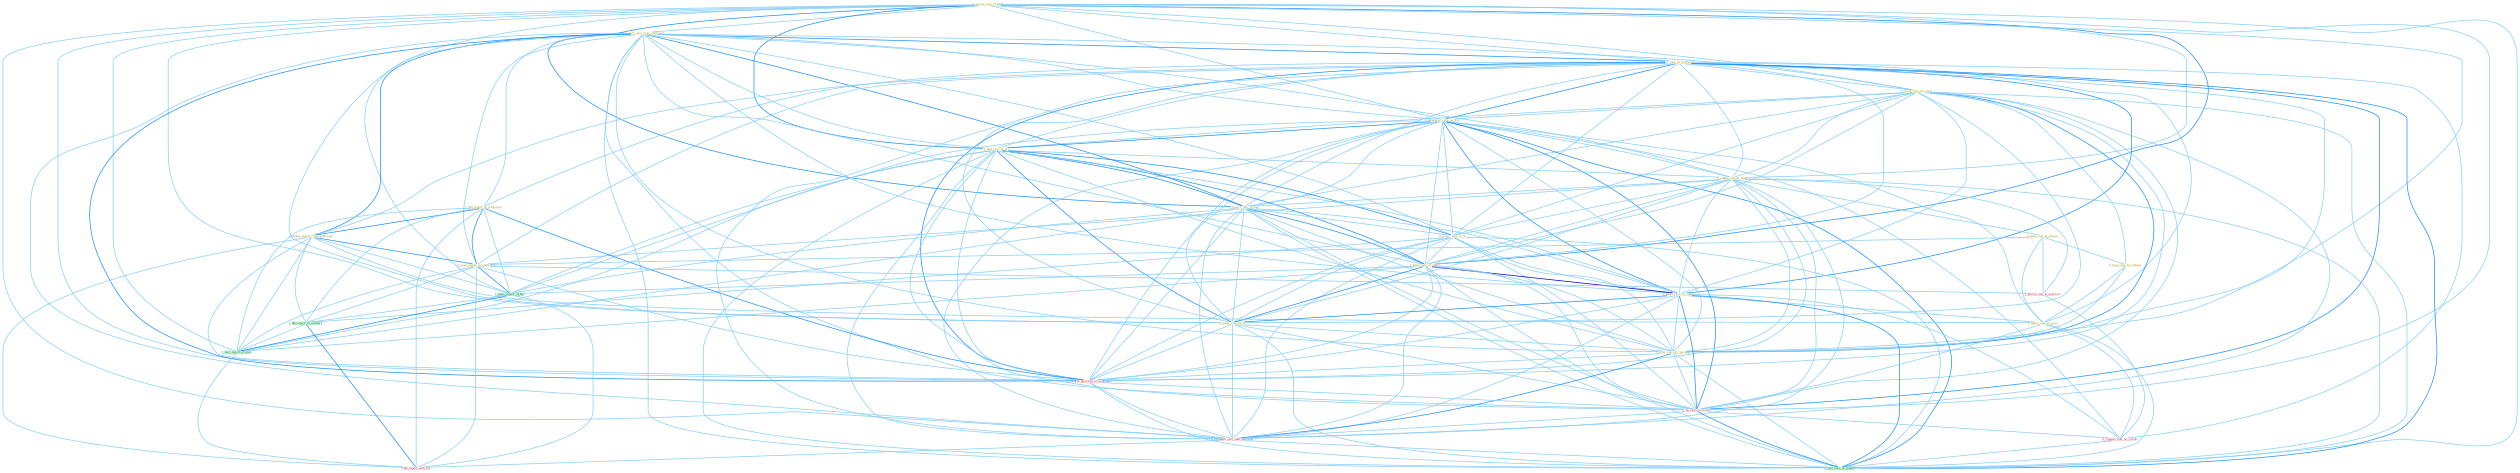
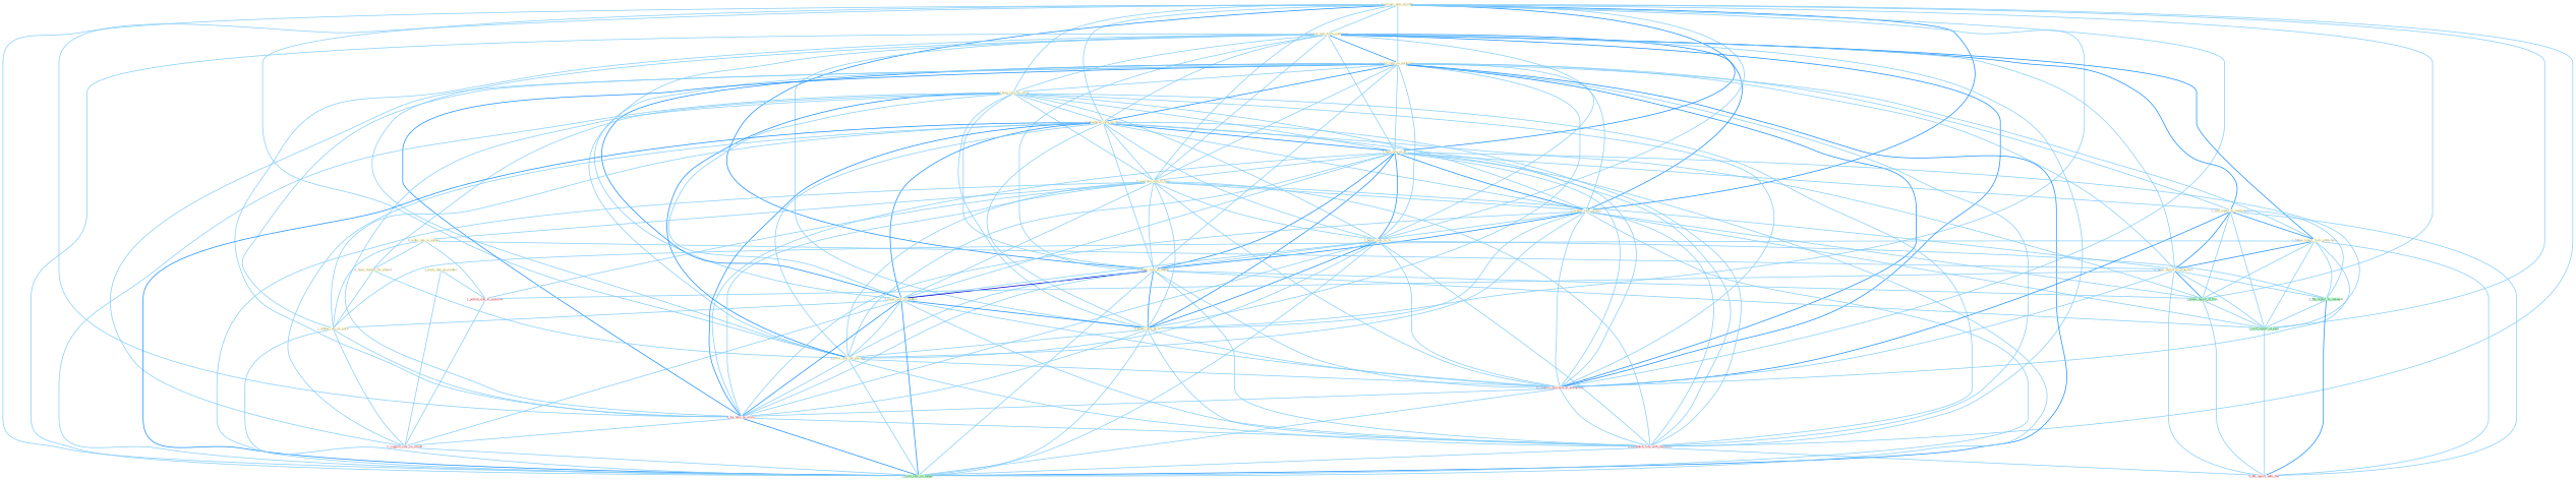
  graph {
    fontname="IBM Plex Sans"
    node [color="#ffffe0" fixedsize=true fontcolor="#8b7d6b" fontname="IBM Plex Sans" fontsize=4 shape=polygon style=filled]
    edge [color="#87cefa" fontname="IBM Plex Sans" w=1]
    "1_assum_rate_of_inflat " [height=.06 width=.5]
    "0_expect_rate_from_entitynam " [height=.06 width=.5]
    "1_cut_rate_on_entitynam " [height=.06 width=.5]
    "0_charg_rate_for_insur " [height=.06 width=.5]
    "1_downgrad_rate_on_firm " [height=.06 width=.5]
    "1_had_rate_of_% " [height=.06 width=.5]
-   "0_question_rate_in_hear " [height=.06 width=.5 label="0_million_rate_in_hear"]
+   "0_question_rate_in_hear " [height=.06 width=.5]
    "1_expect_rate_of_loan " [height=.06 width=.5]
    "0_boost_rate_to_% " [height=.06 width=.5]
    "1_told_report_at_entitynam " [height=.06 width=.5]
    "1_lower_rate_of_million " [height=.06 width=.5]
    "0_write_rule_in_advanc " [height=.06 width=.5]
-   "0_have_rule_for_attend " [height=.06 width=.5]
+   "0_have_rule_for_attend " [height=.06 width=.5 label="0_have_mediat_for_attend"]
    "1_follow_report_from_entitynam " [height=.06 width=.5]
    "0_been_report_in_entitynam " [height=.06 width=.5]
    "1_lower_rate_on_million " [height=.06 width=.5]
    "1_follow_rule_on_price " [height=.06 width=.5]
    "0_lower_rate_by_% " [height=.06 width=.5]
    "1_offer_rate_for_packag " [height=.06 width=.5]
+   "1_back_role_as_mediat " [height=.06 width=.5]
    n21 [color="#fff0f5" fontcolor="#b22222" height=.06 label="0_confirm_descend_at_entitynam" width=.5]
    "1_portrai_role_in_yearnum " [color="#fff0f5" fontcolor="#b22222" height=.06 width=.5]
    "0_ha_rate_on_morn " [color="#fff0f5" fontcolor="#b22222" height=.06 width=.5]
    "0_support_role_on_condit " [color="#fff0f5" fontcolor="#b22222" height=.06 width=.5]
    "0_establish_rate_with_descend " [color="#fff0f5" fontcolor="#b22222" height=.06 width=.5]
    "0_file_report_with_the " [color="#fff0f5" fontcolor="#b22222" height=.06 width=.5]
    "1_been_report_of_firm " [color="#BDFCC9" fontcolor="#2f4f4f" height=.06 width=.5]
    "1_hurt_report_of_earn " [color="#BDFCC9" fontcolor="#2f4f4f" height=.06 width=.5]
    "1_carri_rate_on_balanc " [color="#BDFCC9" fontcolor="#2f4f4f" height=.06 width=.5]
    "1_file_report_to_network " [color="#BDFCC9" fontcolor="#2f4f4f" height=.06 width=.5]
    subgraph sub_1 {
      "1_assum_rate_of_inflat "
      "0_expect_rate_from_entitynam "
      "1_cut_rate_on_entitynam "
      "0_charg_rate_for_insur "
      "1_downgrad_rate_on_firm "
      "1_had_rate_of_% "
      "0_question_rate_in_hear "
      "1_expect_rate_of_loan "
      "0_boost_rate_to_% "
      "1_told_report_at_entitynam "
      "1_lower_rate_of_million "
      "0_write_rule_in_advanc "
      "0_have_rule_for_attend "
      "1_follow_report_from_entitynam "
      "0_been_report_in_entitynam "
      "1_lower_rate_on_million "
      "1_follow_rule_on_price "
      "0_lower_rate_by_% "
      "1_offer_rate_for_packag "
+     "1_back_role_as_mediat "
    }
    subgraph sub_2 {
      n21
      "1_portrai_role_in_yearnum "
      "0_ha_rate_on_morn "
      "0_support_role_on_condit "
      "0_establish_rate_with_descend "
      "0_file_report_with_the "
    }
    "1_assum_rate_of_inflat " -- "0_expect_rate_from_entitynam "
    "1_assum_rate_of_inflat " -- "1_cut_rate_on_entitynam "
    "1_assum_rate_of_inflat " -- "0_charg_rate_for_insur "
    "1_assum_rate_of_inflat " -- "1_downgrad_rate_on_firm "
    "1_assum_rate_of_inflat " -- "1_had_rate_of_% " [color="#1e90ff" w=2]
    "1_assum_rate_of_inflat " -- "0_question_rate_in_hear "
    "1_assum_rate_of_inflat " -- "1_expect_rate_of_loan " [color="#1e90ff" w=2]
+   "1_assum_rate_of_inflat " -- "0_boost_rate_to_% "
    "1_assum_rate_of_inflat " -- "1_lower_rate_of_million " [color="#1e90ff" w=2]
    "1_assum_rate_of_inflat " -- "0_lower_rate_by_% "
    "1_assum_rate_of_inflat " -- "1_offer_rate_for_packag "
    "1_assum_rate_of_inflat " -- n21
    "1_assum_rate_of_inflat " -- "0_ha_rate_on_morn "
    "1_assum_rate_of_inflat " -- "0_establish_rate_with_descend "
    "1_assum_rate_of_inflat " -- "1_been_report_of_firm "
    "1_assum_rate_of_inflat " -- "1_hurt_report_of_earn "
    "1_assum_rate_of_inflat " -- "1_carri_rate_on_balanc "
    "0_expect_rate_from_entitynam " -- "1_cut_rate_on_entitynam " [color="#1e90ff" w=2]
    "0_expect_rate_from_entitynam " -- "0_charg_rate_for_insur "
    "0_expect_rate_from_entitynam " -- "1_downgrad_rate_on_firm "
    "0_expect_rate_from_entitynam " -- "1_had_rate_of_% "
    "0_expect_rate_from_entitynam " -- "0_question_rate_in_hear "
    "0_expect_rate_from_entitynam " -- "1_expect_rate_of_loan " [color="#1e90ff" w=2]
    "0_expect_rate_from_entitynam " -- "0_boost_rate_to_% "
-   "0_expect_rate_from_entitynam " -- "1_told_report_at_entitynam "
+   "0_expect_rate_from_entitynam " -- "1_told_report_at_entitynam " [color="#1e90ff"]
    "0_expect_rate_from_entitynam " -- "1_lower_rate_of_million "
    "0_expect_rate_from_entitynam " -- "1_follow_report_from_entitynam " [color="#1e90ff" w=2]
    "0_expect_rate_from_entitynam " -- "0_been_report_in_entitynam "
    "0_expect_rate_from_entitynam " -- "1_lower_rate_on_million "
    "0_expect_rate_from_entitynam " -- "0_lower_rate_by_% "
    "0_expect_rate_from_entitynam " -- "1_offer_rate_for_packag "
    "0_expect_rate_from_entitynam " -- n21 [color="#1e90ff" w=2]
    "0_expect_rate_from_entitynam " -- "0_ha_rate_on_morn "
    "0_expect_rate_from_entitynam " -- "0_establish_rate_with_descend "
    "0_expect_rate_from_entitynam " -- "1_carri_rate_on_balanc "
    "1_cut_rate_on_entitynam " -- "0_charg_rate_for_insur "
    "1_cut_rate_on_entitynam " -- "1_downgrad_rate_on_firm " [color="#1e90ff" w=2]
    "1_cut_rate_on_entitynam " -- "1_had_rate_of_% "
    "1_cut_rate_on_entitynam " -- "0_question_rate_in_hear "
    "1_cut_rate_on_entitynam " -- "1_expect_rate_of_loan "
    "1_cut_rate_on_entitynam " -- "0_boost_rate_to_% "
    "1_cut_rate_on_entitynam " -- "1_told_report_at_entitynam "
    "1_cut_rate_on_entitynam " -- "1_lower_rate_of_million "
    "1_cut_rate_on_entitynam " -- "1_follow_report_from_entitynam "
    "1_cut_rate_on_entitynam " -- "0_been_report_in_entitynam "
    "1_cut_rate_on_entitynam " -- "1_lower_rate_on_million " [color="#1e90ff" w=2]
    "1_cut_rate_on_entitynam " -- "1_follow_rule_on_price "
    "1_cut_rate_on_entitynam " -- "0_lower_rate_by_% "
    "1_cut_rate_on_entitynam " -- "1_offer_rate_for_packag "
    "1_cut_rate_on_entitynam " -- n21 [color="#1e90ff" w=2]
    "1_cut_rate_on_entitynam " -- "0_ha_rate_on_morn " [color="#1e90ff" w=2]
    "1_cut_rate_on_entitynam " -- "0_support_role_on_condit "
    "1_cut_rate_on_entitynam " -- "0_establish_rate_with_descend "
    "1_cut_rate_on_entitynam " -- "1_carri_rate_on_balanc " [color="#1e90ff" w=2]
    "0_charg_rate_for_insur " -- "1_downgrad_rate_on_firm "
    "0_charg_rate_for_insur " -- "1_had_rate_of_% "
    "0_charg_rate_for_insur " -- "0_question_rate_in_hear "
    "0_charg_rate_for_insur " -- "1_expect_rate_of_loan "
    "0_charg_rate_for_insur " -- "0_boost_rate_to_% "
    "0_charg_rate_for_insur " -- "1_lower_rate_of_million "
    "0_charg_rate_for_insur " -- "0_have_rule_for_attend "
    "0_charg_rate_for_insur " -- "1_lower_rate_on_million "
    "0_charg_rate_for_insur " -- "0_lower_rate_by_% "
    "0_charg_rate_for_insur " -- "1_offer_rate_for_packag " [color="#1e90ff" w=2]
    "0_charg_rate_for_insur " -- n21
    "0_charg_rate_for_insur " -- "0_ha_rate_on_morn "
    "0_charg_rate_for_insur " -- "0_establish_rate_with_descend "
    "0_charg_rate_for_insur " -- "1_carri_rate_on_balanc "
    "1_downgrad_rate_on_firm " -- "1_had_rate_of_% " [color="#1e90ff"]
    "1_downgrad_rate_on_firm " -- "0_question_rate_in_hear "
    "1_downgrad_rate_on_firm " -- "1_expect_rate_of_loan "
    "1_downgrad_rate_on_firm " -- "0_boost_rate_to_% "
    "1_downgrad_rate_on_firm " -- "1_lower_rate_of_million "
    "1_downgrad_rate_on_firm " -- "1_lower_rate_on_million " [color="#1e90ff" w=2]
    "1_downgrad_rate_on_firm " -- "1_follow_rule_on_price "
    "1_downgrad_rate_on_firm " -- "0_lower_rate_by_% "
    "1_downgrad_rate_on_firm " -- "1_offer_rate_for_packag "
    "1_downgrad_rate_on_firm " -- n21
    "1_downgrad_rate_on_firm " -- "0_ha_rate_on_morn " [color="#1e90ff" w=2]
    "1_downgrad_rate_on_firm " -- "0_support_role_on_condit "
    "1_downgrad_rate_on_firm " -- "0_establish_rate_with_descend "
    "1_downgrad_rate_on_firm " -- "1_been_report_of_firm "
    "1_downgrad_rate_on_firm " -- "1_carri_rate_on_balanc " [color="#1e90ff" w=2]
    "1_had_rate_of_% " -- "0_question_rate_in_hear "
    "1_had_rate_of_% " -- "1_expect_rate_of_loan " [color="#1e90ff" w=2]
    "1_had_rate_of_% " -- "0_boost_rate_to_% " [color="#1e90ff" w=2]
    "1_had_rate_of_% " -- "1_lower_rate_of_million " [color="#1e90ff" w=2]
    "1_had_rate_of_% " -- "1_lower_rate_on_million "
    "1_had_rate_of_% " -- "0_lower_rate_by_% " [color="#1e90ff" w=2]
    "1_had_rate_of_% " -- "1_offer_rate_for_packag "
    "1_had_rate_of_% " -- n21
    "1_had_rate_of_% " -- "0_ha_rate_on_morn "
    "1_had_rate_of_% " -- "0_establish_rate_with_descend "
-   "1_had_rate_of_% " -- "1_been_report_of_firm "
+   "1_had_rate_of_% " -- "1_told_report_at_entitynam "
    "1_had_rate_of_% " -- "1_hurt_report_of_earn "
    "1_had_rate_of_% " -- "1_carri_rate_on_balanc "
    "0_question_rate_in_hear " -- "1_expect_rate_of_loan "
    "0_question_rate_in_hear " -- "0_boost_rate_to_% "
    "0_question_rate_in_hear " -- "1_lower_rate_of_million "
    "0_question_rate_in_hear " -- "0_write_rule_in_advanc "
    "0_question_rate_in_hear " -- "0_been_report_in_entitynam "
    "0_question_rate_in_hear " -- "1_lower_rate_on_million "
    "0_question_rate_in_hear " -- "0_lower_rate_by_% "
    "0_question_rate_in_hear " -- "1_offer_rate_for_packag "
    "0_question_rate_in_hear " -- n21
    "0_question_rate_in_hear " -- "1_portrai_role_in_yearnum "
    "0_question_rate_in_hear " -- "0_ha_rate_on_morn "
    "0_question_rate_in_hear " -- "0_establish_rate_with_descend "
    "0_question_rate_in_hear " -- "1_carri_rate_on_balanc "
    "1_expect_rate_of_loan " -- "0_boost_rate_to_% "
    "1_expect_rate_of_loan " -- "1_lower_rate_of_million " [color="#1e90ff" w=2]
-   "1_expect_rate_of_loan " -- "1_lower_rate_on_million "
    "1_expect_rate_of_loan " -- "0_lower_rate_by_% "
    "1_expect_rate_of_loan " -- "1_offer_rate_for_packag "
    "1_expect_rate_of_loan " -- n21
    "1_expect_rate_of_loan " -- "0_ha_rate_on_morn "
    "1_expect_rate_of_loan " -- "0_establish_rate_with_descend "
    "1_expect_rate_of_loan " -- "1_been_report_of_firm "
    "1_expect_rate_of_loan " -- "1_hurt_report_of_earn "
    "1_expect_rate_of_loan " -- "1_carri_rate_on_balanc "
    "0_boost_rate_to_% " -- "1_lower_rate_of_million "
    "0_boost_rate_to_% " -- "1_lower_rate_on_million "
-   "0_boost_rate_to_% " -- "0_lower_rate_by_% " [w=2]
+   "0_boost_rate_to_% " -- "0_lower_rate_by_% " [color="#1e90ff" w=2]
    "0_boost_rate_to_% " -- "1_offer_rate_for_packag "
    "0_boost_rate_to_% " -- n21
    "0_boost_rate_to_% " -- "0_ha_rate_on_morn "
    "0_boost_rate_to_% " -- "0_establish_rate_with_descend "
    "0_boost_rate_to_% " -- "1_carri_rate_on_balanc "
    "0_boost_rate_to_% " -- "1_file_report_to_network "
    "1_told_report_at_entitynam " -- "1_follow_report_from_entitynam " [color="#1e90ff" w=2]
    "1_told_report_at_entitynam " -- "0_been_report_in_entitynam " [color="#1e90ff" w=2]
    "1_told_report_at_entitynam " -- n21 [color="#1e90ff" w=2]
    "1_told_report_at_entitynam " -- "0_file_report_with_the "
    "1_told_report_at_entitynam " -- "1_been_report_of_firm "
    "1_told_report_at_entitynam " -- "1_hurt_report_of_earn "
    "1_told_report_at_entitynam " -- "1_file_report_to_network "
    "1_lower_rate_of_million " -- "1_lower_rate_on_million " [color="#0000cd" w=3]
    "1_lower_rate_of_million " -- "0_lower_rate_by_% " [color="#1e90ff" w=2]
    "1_lower_rate_of_million " -- "1_offer_rate_for_packag "
    "1_lower_rate_of_million " -- n21
    "1_lower_rate_of_million " -- "0_ha_rate_on_morn "
    "1_lower_rate_of_million " -- "0_establish_rate_with_descend "
    "1_lower_rate_of_million " -- "1_been_report_of_firm "
    "1_lower_rate_of_million " -- "1_hurt_report_of_earn "
    "1_lower_rate_of_million " -- "1_carri_rate_on_balanc "
    "0_write_rule_in_advanc " -- "0_have_rule_for_attend "
    "0_write_rule_in_advanc " -- "0_been_report_in_entitynam "
    "0_write_rule_in_advanc " -- "1_follow_rule_on_price "
    "0_write_rule_in_advanc " -- "1_portrai_role_in_yearnum "
    "0_have_rule_for_attend " -- "1_follow_rule_on_price "
    "0_have_rule_for_attend " -- "1_offer_rate_for_packag "
    "1_follow_report_from_entitynam " -- "0_been_report_in_entitynam " [color="#1e90ff" w=2]
    "1_follow_report_from_entitynam " -- "1_follow_rule_on_price "
    "1_follow_report_from_entitynam " -- n21
    "1_follow_report_from_entitynam " -- "0_file_report_with_the "
    "1_follow_report_from_entitynam " -- "1_been_report_of_firm "
    "1_follow_report_from_entitynam " -- "1_hurt_report_of_earn "
    "1_follow_report_from_entitynam " -- "1_file_report_to_network "
    "0_been_report_in_entitynam " -- n21
    "0_been_report_in_entitynam " -- "1_portrai_role_in_yearnum "
    "0_been_report_in_entitynam " -- "0_file_report_with_the "
    "0_been_report_in_entitynam " -- "1_been_report_of_firm " [color="#1e90ff" w=2]
    "0_been_report_in_entitynam " -- "1_hurt_report_of_earn "
    "0_been_report_in_entitynam " -- "1_file_report_to_network "
    "1_lower_rate_on_million " -- "1_follow_rule_on_price "
    "1_lower_rate_on_million " -- "0_lower_rate_by_% " [color="#1e90ff" w=2]
    "1_lower_rate_on_million " -- "1_offer_rate_for_packag "
    "1_lower_rate_on_million " -- n21
    "1_lower_rate_on_million " -- "0_ha_rate_on_morn " [color="#1e90ff" w=2]
    "1_lower_rate_on_million " -- "0_support_role_on_condit "
    "1_lower_rate_on_million " -- "0_establish_rate_with_descend "
    "1_lower_rate_on_million " -- "1_carri_rate_on_balanc " [color="#1e90ff" w=2]
    "1_follow_rule_on_price " -- "0_ha_rate_on_morn "
    "1_follow_rule_on_price " -- "0_support_role_on_condit "
    "1_follow_rule_on_price " -- "1_carri_rate_on_balanc "
    "0_lower_rate_by_% " -- "1_offer_rate_for_packag "
    "0_lower_rate_by_% " -- n21
    "0_lower_rate_by_% " -- "0_ha_rate_on_morn "
    "0_lower_rate_by_% " -- "0_establish_rate_with_descend "
    "0_lower_rate_by_% " -- "1_carri_rate_on_balanc "
    "1_offer_rate_for_packag " -- n21
    "1_offer_rate_for_packag " -- "0_ha_rate_on_morn "
-   "1_offer_rate_for_packag " -- "0_establish_rate_with_descend " [color="#1e90ff"]
+   "1_offer_rate_for_packag " -- "0_establish_rate_with_descend "
    "1_offer_rate_for_packag " -- "1_carri_rate_on_balanc "
+   "1_back_role_as_mediat " -- "1_portrai_role_in_yearnum "
+   "1_back_role_as_mediat " -- "0_support_role_on_condit "
    n21 -- "0_ha_rate_on_morn "
    n21 -- "0_establish_rate_with_descend "
    n21 -- "1_carri_rate_on_balanc "
    "1_portrai_role_in_yearnum " -- "0_support_role_on_condit "
    "0_ha_rate_on_morn " -- "0_support_role_on_condit "
    "0_ha_rate_on_morn " -- "0_establish_rate_with_descend "
    "0_ha_rate_on_morn " -- "1_carri_rate_on_balanc " [color="#1e90ff" w=2]
    "0_support_role_on_condit " -- "1_carri_rate_on_balanc "
    "0_establish_rate_with_descend " -- "0_file_report_with_the "
    "0_establish_rate_with_descend " -- "1_carri_rate_on_balanc "
    "1_been_report_of_firm " -- "0_file_report_with_the "
-   "1_been_report_of_firm " -- "1_hurt_report_of_earn " [color="#1e90ff" w=2]
-   "1_been_report_of_firm " -- "1_file_report_to_network "
+   "1_been_report_of_firm " -- "1_hurt_report_of_earn " [w=2]
    "1_hurt_report_of_earn " -- "0_file_report_with_the "
    "1_file_report_to_network " -- "0_file_report_with_the " [color="#1e90ff" w=2]
    "1_file_report_to_network " -- "1_hurt_report_of_earn "
  }
